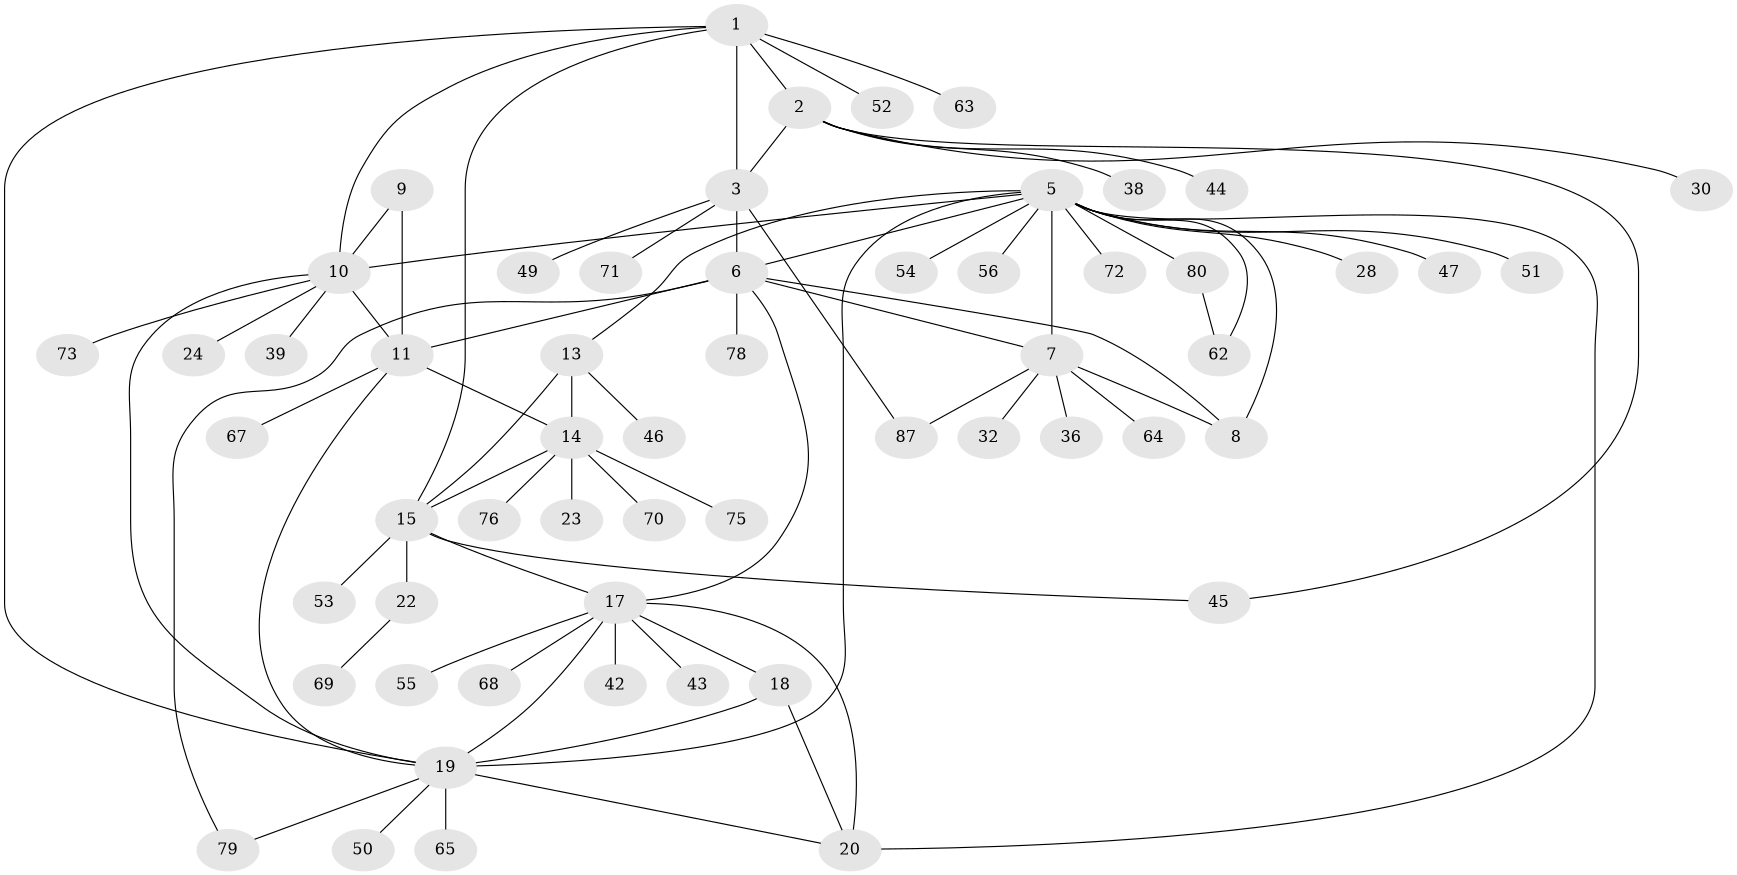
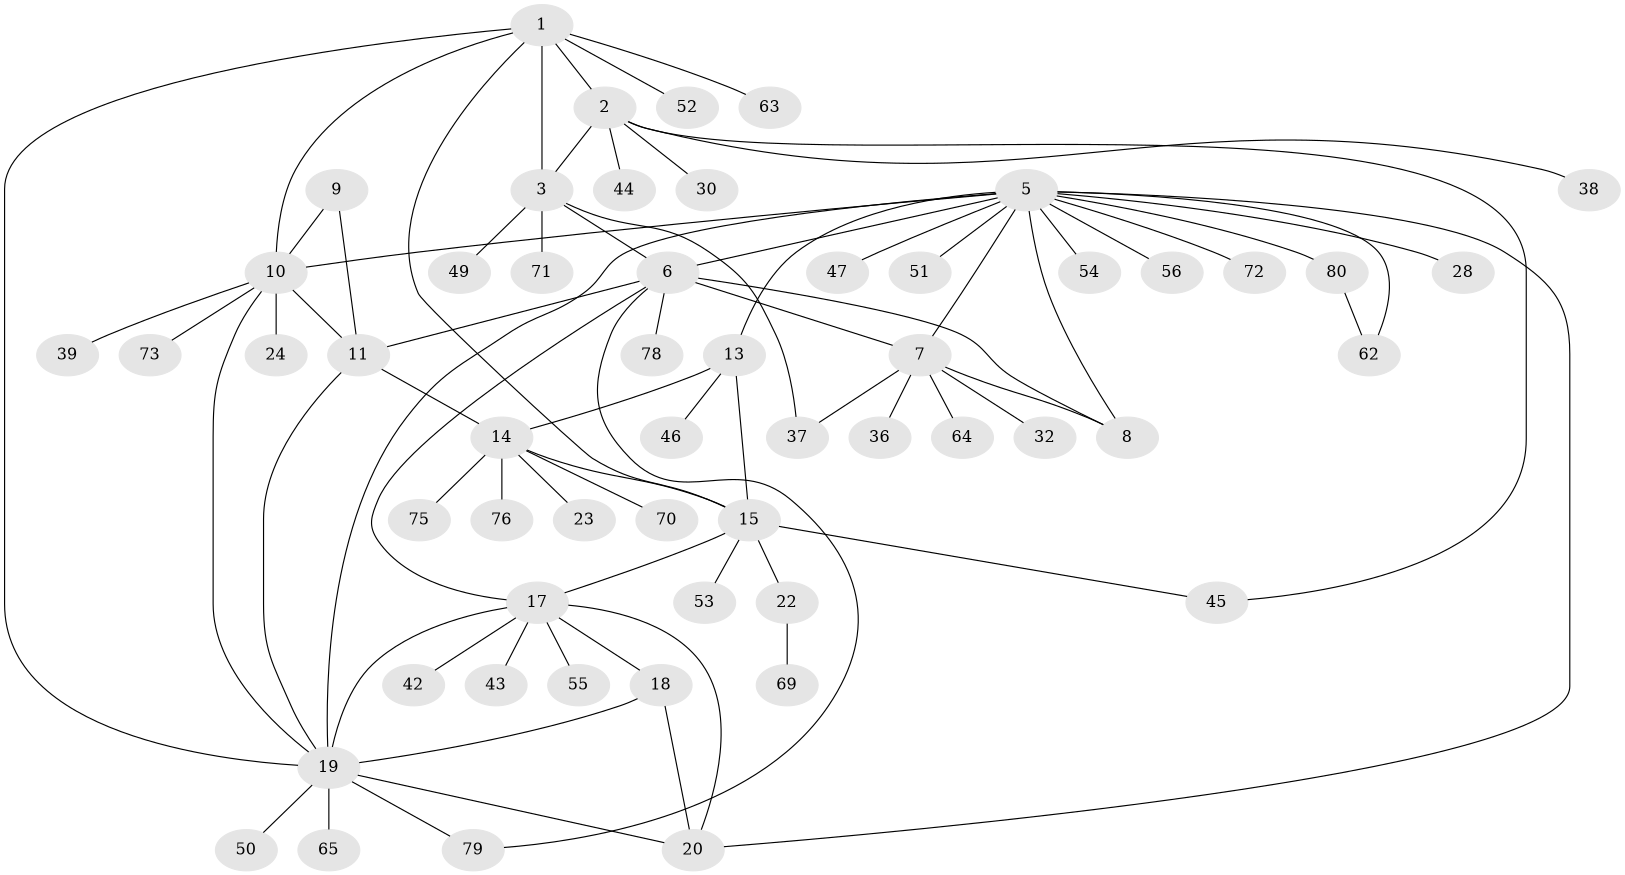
  graph {
    node [color=gray90 style=filled]
    1 [super="+4"]
    2 [super="+41"]
    3 [super="+74"]
    10 [super="+61"]
    15 [super="+40"]
    19 [super="+35"]
    52
    63
    30 [super="+77"]
    38
    44
    45
    6 [super="+27"]
-   37 [label=87]
+   37
    49
    71
    11 [super="+12"]
    24
    39
    73
    17 [super="+33"]
    22 [super="+57"]
    53
    20 [super="+66"]
    79
    50
    65
    7 [super="+21"]
    8 [super="+31"]
    78
    5 [super="+25"]
    13 [super="+48"]
    28 [super="+58"]
    47
    51 [super="+59"]
    54
    56
    62
    72
    80
    32 [super="+34"]
    36
    64
    14 [super="+16"]
    46
-   67
    18 [super="+60"]
    42
    43
    55
-   68
    9 [super="+26"]
    23
    70
    75
    76
    69
    1 -- 2 [weight=2]
    1 -- 3 [weight=2]
    1 -- 10
    1 -- 15
    1 -- 19
    1 -- 52
    1 -- 63
    2 -- 3
    2 -- 30
    2 -- 38
    2 -- 44
    2 -- 45
    3 -- 6
    3 -- 37
    3 -- 49
    3 -- 71
    10 -- 19
    10 -- 11 [weight=2]
    10 -- 24
    10 -- 39
    10 -- 73
    15 -- 45
    15 -- 17
    15 -- 22
    15 -- 53
    19 -- 20
    19 -- 79
    19 -- 50
    19 -- 65 [weight=2]
    6 -- 11
    6 -- 17
    6 -- 79
    6 -- 7
    6 -- 8
    6 -- 78
    11 -- 19
    11 -- 14
-   11 -- 67
    17 -- 19
    17 -- 20
    17 -- 18
    17 -- 42
    17 -- 43
    17 -- 55
-   17 -- 68
    22 -- 69
    7 -- 37
    7 -- 8
    7 -- 32
    7 -- 36
    7 -- 64
    5 -- 10
    5 -- 19
    5 -- 6
    5 -- 20
    5 -- 7
    5 -- 8
    5 -- 13
    5 -- 28
    5 -- 47
    5 -- 51
    5 -- 54
    5 -- 56
    5 -- 62
    5 -- 72
    5 -- 80
    13 -- 15
    13 -- 14 [weight=2]
    13 -- 46
    80 -- 62
    14 -- 15 [weight=2]
    14 -- 23
    14 -- 70
    14 -- 75
    14 -- 76
    18 -- 19
    18 -- 20
    9 -- 10
    9 -- 11 [weight=2]
  }
